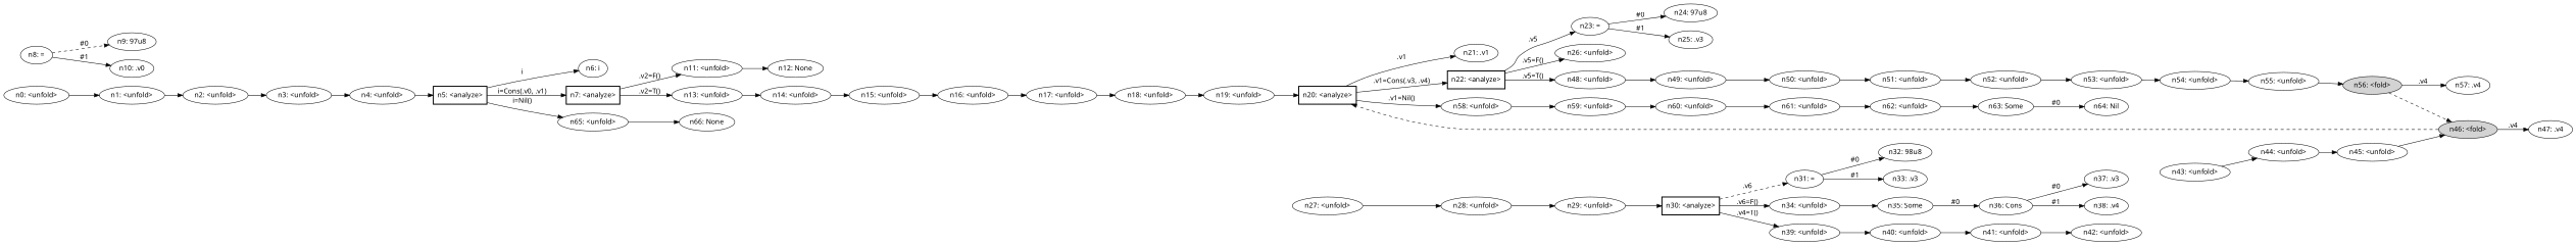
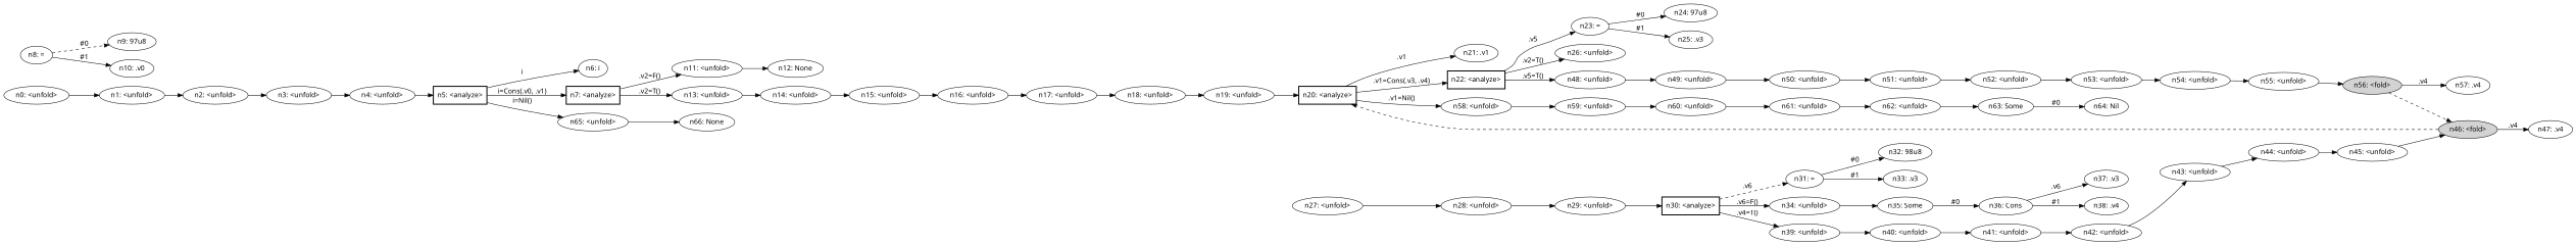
  digraph {
    fontname="Noto Sans"
    rankdir=LR
    node [fontname="Noto Sans"]
    edge [fontname="Noto Sans"]
    n1 [label="n0: <unfold>"]
    n2 [label="n1: <unfold>"]
    n3 [label="n2: <unfold>"]
    n4 [label="n3: <unfold>"]
    n5 [label="n4: <unfold>"]
    n6 [label="n5: <analyze>" shape=box style=bold]
    n7 [label="n6: i"]
    n8 [label="n7: <analyze>" shape=box style=bold]
    n9 [label="n65: <unfold>"]
    n10 [label="n11: <unfold>"]
    n11 [label="n13: <unfold>"]
    n12 [label="n66: None"]
    n13 [label="n8: ="]
    n14 [label="n9: 97u8"]
    n15 [label="n10: .v0"]
    n16 [label="n12: None"]
    n17 [label="n14: <unfold>"]
    n18 [label="n15: <unfold>"]
    n19 [label="n16: <unfold>"]
    n20 [label="n17: <unfold>"]
    n21 [label="n18: <unfold>"]
    n22 [label="n19: <unfold>"]
    n23 [label="n20: <analyze>" shape=box style=bold]
    n24 [label="n21: .v1"]
    n25 [label="n22: <analyze>" shape=box style=bold]
    n26 [label="n58: <unfold>"]
    n27 [label="n23: ="]
    n28 [label="n26: <unfold>"]
    n29 [label="n48: <unfold>"]
    n30 [label="n59: <unfold>"]
    n31 [label="n24: 97u8"]
    n32 [label="n25: .v3"]
    n33 [label="n49: <unfold>"]
    n34 [label="n27: <unfold>"]
    n35 [label="n28: <unfold>"]
    n36 [label="n29: <unfold>"]
    n37 [label="n30: <analyze>" shape=box style=bold]
    n38 [label="n31: ="]
    n39 [label="n34: <unfold>"]
    n40 [label="n39: <unfold>"]
    n41 [label="n32: 98u8"]
    n42 [label="n33: .v3"]
    n43 [label="n35: Some"]
    n44 [label="n40: <unfold>"]
    n45 [label="n36: Cons"]
    n46 [label="n37: .v3"]
    n47 [label="n38: .v4"]
    n48 [label="n41: <unfold>"]
    n49 [label="n42: <unfold>"]
    n50 [label="n43: <unfold>"]
    n51 [label="n44: <unfold>"]
    n52 [label="n45: <unfold>"]
    n53 [label="n46: <fold>" style=filled]
    n54 [label="n47: .v4"]
    n55 [label="n50: <unfold>"]
    n56 [label="n51: <unfold>"]
    n57 [label="n52: <unfold>"]
    n58 [label="n53: <unfold>"]
    n59 [label="n54: <unfold>"]
    n60 [label="n55: <unfold>"]
    n61 [label="n56: <fold>" style=filled]
    n62 [label="n57: .v4"]
    n63 [label="n60: <unfold>"]
    n64 [label="n61: <unfold>"]
    n65 [label="n62: <unfold>"]
    n66 [label="n63: Some"]
    n67 [label="n64: Nil"]
    n1 -> n2
    n2 -> n3
    n3 -> n4
    n4 -> n5
    n5 -> n6
    n6 -> n7 [label=" i "]
    n6 -> n8 [label=" i=Cons(.v0, .v1) "]
    n6 -> n9 [label=" i=Nil() "]
    n8 -> n10 [label=" .v2=F() "]
    n8 -> n11 [label=" .v2=T() "]
    n9 -> n12
    n10 -> n16
    n11 -> n17
    n13 -> n14 [label=" #0 " style=dashed]
    n13 -> n15 [label=" #1 "]
    n17 -> n18
    n18 -> n19
    n19 -> n20
    n20 -> n21
    n21 -> n22
    n22 -> n23
    n23 -> n24 [label=" .v1 "]
    n23 -> n25 [label=" .v1=Cons(.v3, .v4) "]
    n23 -> n26 [label=" .v1=Nil() "]
    n25 -> n27 [label=" .v5 "]
-   n25 -> n28 [label=" .v5=F() "]
+   n25 -> n28 [label=" .v2=T() "]
    n25 -> n29 [label=" .v5=T() "]
    n26 -> n30
    n27 -> n31 [label=" #0 "]
    n27 -> n32 [label=" #1 "]
    n29 -> n33
    n30 -> n63
    n33 -> n55
    n34 -> n35
    n35 -> n36
    n36 -> n37
    n37 -> n38 [label=" .v6 " style=dashed]
    n37 -> n39 [label=" .v6=F() "]
    n37 -> n40 [label=" .v4=T() "]
    n38 -> n41 [label=" #0 "]
    n38 -> n42 [label=" #1 "]
    n39 -> n43
    n40 -> n44
    n43 -> n45 [label=" #0 "]
    n44 -> n48
-   n45 -> n46 [label=" #0 "]
+   n45 -> n46 [label=" .v6 "]
    n45 -> n47 [label=" #1 "]
    n48 -> n49
+   n49 -> n50
    n50 -> n51
    n51 -> n52
    n52 -> n53
    n53 -> n23 [style=dashed]
    n53 -> n54 [label=" .v4 "]
    n55 -> n56
    n56 -> n57
    n57 -> n58
    n58 -> n59
    n59 -> n60
    n60 -> n61
    n61 -> n53 [style=dashed]
    n61 -> n62 [label=" .v4 "]
    n63 -> n64
    n64 -> n65
    n65 -> n66
    n66 -> n67 [label=" #0 "]
  }
